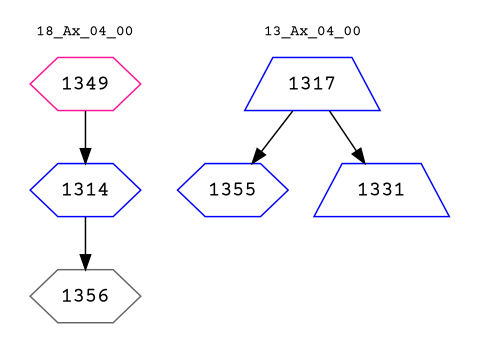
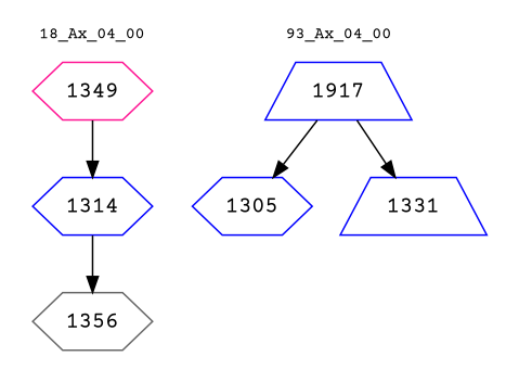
  digraph {
    fontname="Courier Prime"
    node [color=blue fontname="Courier Prime" shape=hexagon]
    edge [color=black fontname="Courier Prime"]
    n1 [color=deeppink label=1349]
    n2 [label=1314]
    n3 [color=gray40 label=1356]
-   n4 [label=1317 shape=trapezium]
-   n5 [label=1355]
+   n4 [label=1917 shape=trapezium]
+   n5 [label=1305]
    n6 [label=1331 shape=trapezium]
    subgraph cluster_1 {
      color=white
      fontsize=10
      label="18_Ax_04_00"
      n1
      n2
      n3
    }
    subgraph cluster_2 {
      color=white
      fontsize=10
-     label="13_Ax_04_00"
+     label="93_Ax_04_00"
      n4
      n5
      n6
    }
    n1 -> n2
    n2 -> n3
    n4 -> n5
    n4 -> n6
  }
